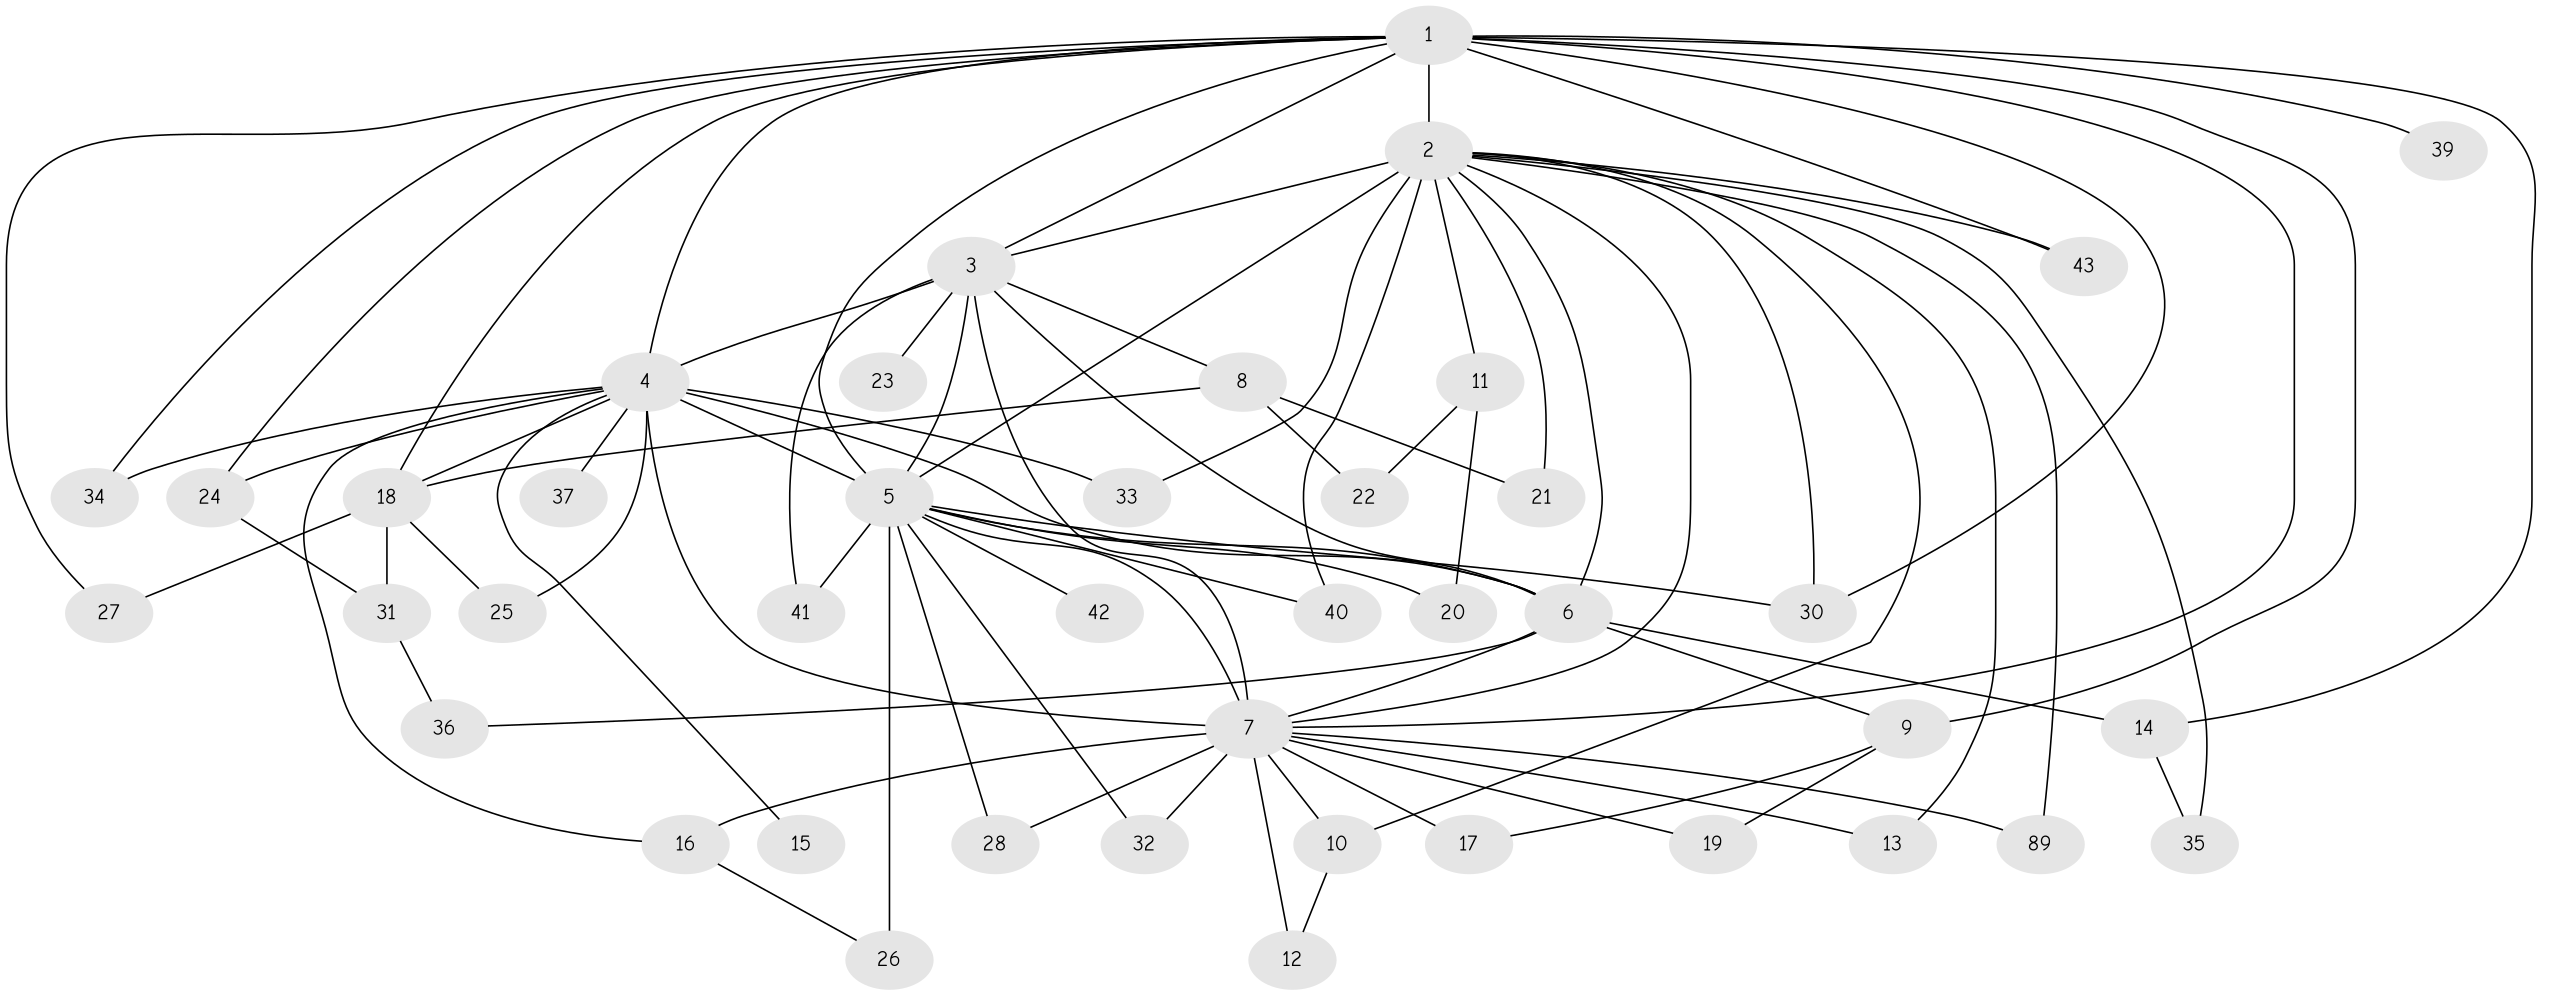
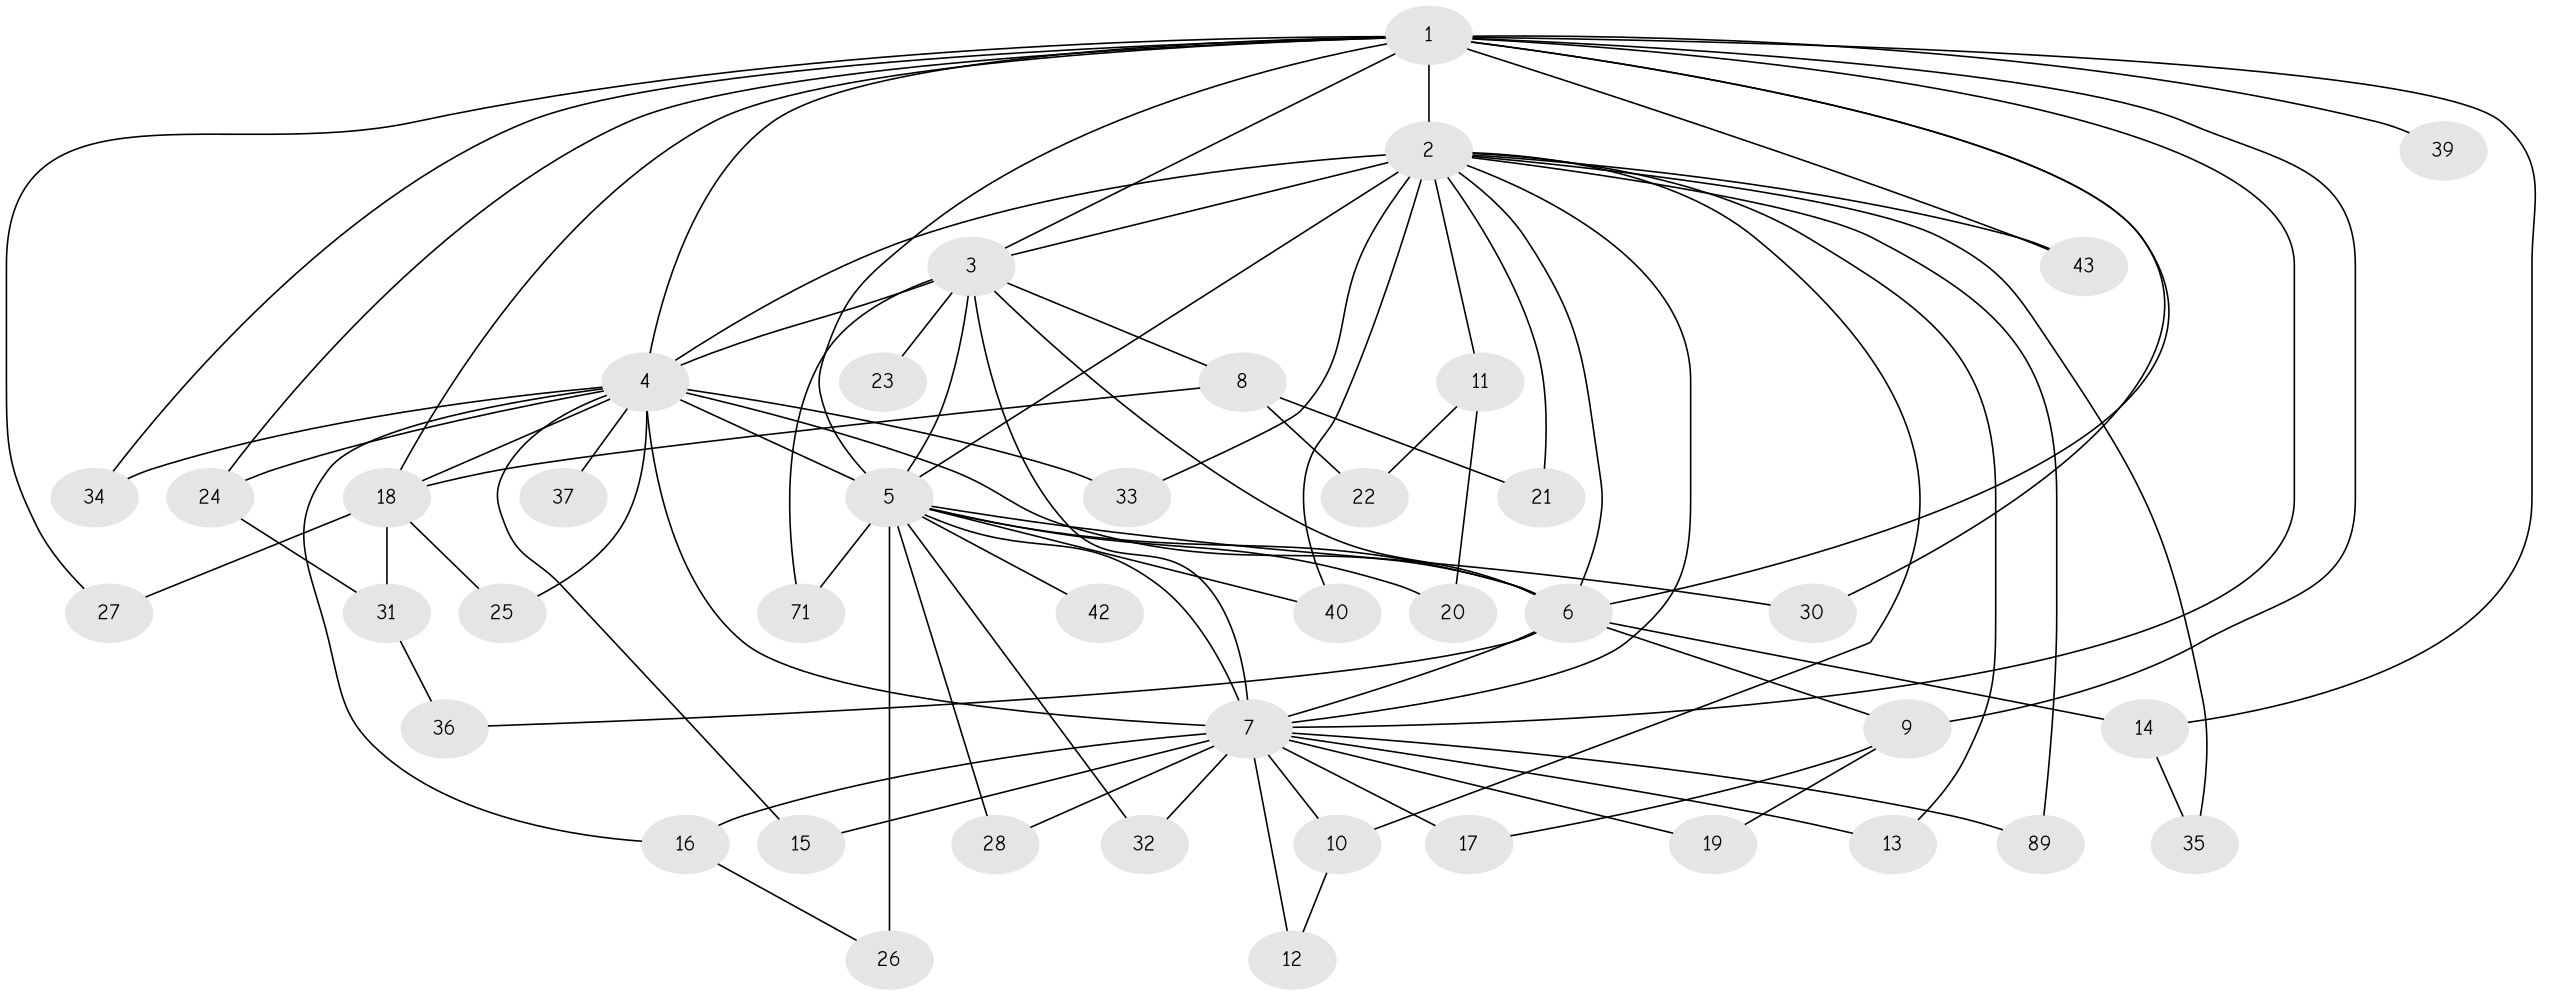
  graph {
    fontname="Comic Neue"
    node [color=gray90 fontname="Comic Neue" style=filled]
    edge [fontname="Comic Neue" weight=1.0]
    1
    2
    3
    4
    5
    6
    7
    9
    14
    18
    24
    27
    30
    34
    39
    43
    10
    11
    13
    21
    n21 [label=89]
    33
    35
    40
    8
    23
-   41
+   41 [label=71]
    15
    16
    25
    37
    20
    26
    28
    32
    42
    36
    12
    17
    19
    31
    22
    1 -- 2 [weight=3.0]
    1 -- 3 [weight=2.0]
    1 -- 4 [weight=2.0]
    1 -- 5 [weight=2.0]
+   1 -- 6
    1 -- 7
    1 -- 9 [weight=2.0]
    1 -- 14
    1 -- 18
    1 -- 24
    1 -- 27
    1 -- 30
    1 -- 34
    1 -- 39
    1 -- 43
    2 -- 3 [weight=3.0]
-   2 -- 30 [weight=4.0]
+   2 -- 4 [weight=4.0]
    2 -- 5 [weight=4.0]
    2 -- 6 [weight=2.0]
    2 -- 7 [weight=2.0]
    2 -- 43
    2 -- 10
    2 -- 11
    2 -- 13
    2 -- 21
    2 -- n21
    2 -- 33
    2 -- 35
    2 -- 40
    3 -- 4 [weight=3.0]
    3 -- 5 [weight=6.0]
    3 -- 6
    3 -- 7 [weight=2.0]
    3 -- 8
    3 -- 23
    3 -- 41
    4 -- 5 [weight=4.0]
    4 -- 6 [weight=2.0]
    4 -- 7 [weight=3.0]
    4 -- 18
    4 -- 24
    4 -- 34
    4 -- 33
    4 -- 15
    4 -- 16
    4 -- 25
    4 -- 37 [weight=2.0]
    5 -- 6 [weight=3.0]
    5 -- 7 [weight=2.0]
    5 -- 30
    5 -- 40
    5 -- 41
    5 -- 20
    5 -- 26 [weight=3.0]
    5 -- 28
    5 -- 32
    5 -- 42
    6 -- 7
    6 -- 9 [weight=2.0]
    6 -- 14
    6 -- 36
    7 -- 10
    7 -- 13
    7 -- n21
+   7 -- 15
    7 -- 16
    7 -- 28
    7 -- 32
    7 -- 12
    7 -- 17
    7 -- 19
    9 -- 17
    9 -- 19
    14 -- 35
    18 -- 27
    18 -- 25
    18 -- 31
    24 -- 31
    10 -- 12
    11 -- 20
    11 -- 22
    8 -- 18
    8 -- 21
    8 -- 22
    16 -- 26
    31 -- 36
  }
